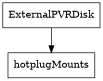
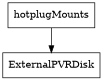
  digraph {
    node [shape=box]
    hotplugMounts [root=true]
    ExternalPVRDisk
-   ExternalPVRDisk -> hotplugMounts
+   hotplugMounts -> ExternalPVRDisk
  }
